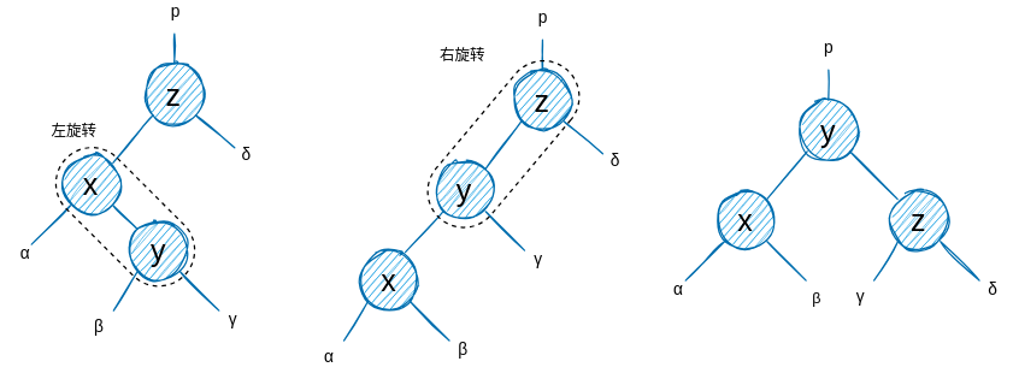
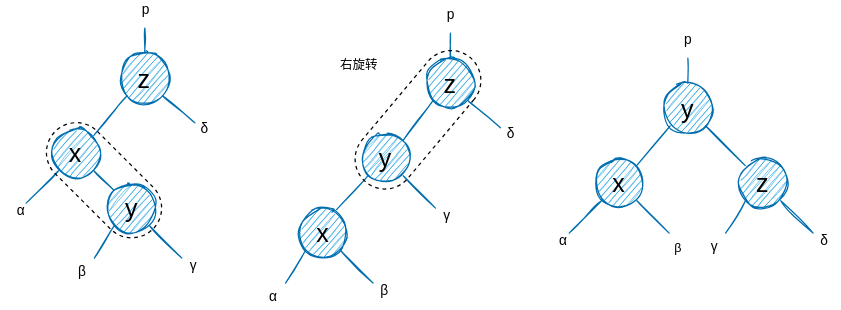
  <mxCell id="0" />
  <mxCell id="1" parent="0" />
  <mxCell id="2" value="" style="group;fontColor=#000000;" vertex="1" connectable="0" parent="1"><mxGeometry x="20.45" y="20" width="134.95" height="184" as="geometry" /></mxCell>
  <mxCell id="3" value="z" style="ellipse;whiteSpace=wrap;html=1;aspect=fixed;sketch=1;fillColor=#1ba1e2;strokeColor=#006EAF;fontSize=20;labelBackgroundColor=none;fontColor=#000000;" parent="2" vertex="1"><mxGeometry x="74.95" y="20" width="40" height="40" as="geometry" /></mxCell>
  <mxCell id="4" value="" style="endArrow=none;html=1;exitX=0.5;exitY=0;exitDx=0;exitDy=0;sketch=1;labelBackgroundColor=none;fillColor=#1ba1e2;strokeColor=#006EAF;fontColor=#000000;" parent="2" source="3" edge="1"><mxGeometry x="64.95" width="50" height="50" as="geometry"><mxPoint x="84.95" y="10" as="sourcePoint" /><mxPoint x="94.95" as="targetPoint" /></mxGeometry></mxCell>
  <mxCell id="5" value="p" style="edgeLabel;html=1;align=center;verticalAlign=middle;resizable=0;points=[];labelBackgroundColor=none;fontColor=#000000;" parent="4" vertex="1" connectable="0"><mxGeometry x="-0.007" y="-1" relative="1" as="geometry"><mxPoint x="-1" y="-26" as="offset" /></mxGeometry></mxCell>
  <mxCell id="6" value="" style="endArrow=none;html=1;sketch=1;labelBackgroundColor=none;fillColor=#1ba1e2;strokeColor=#006EAF;exitX=1;exitY=1;exitDx=0;exitDy=0;fontColor=#000000;" parent="2" source="3" edge="1"><mxGeometry x="134.95" y="5.71" width="50" height="50" as="geometry"><mxPoint x="114.95" y="60" as="sourcePoint" /><mxPoint x="134.95" y="75.71" as="targetPoint" /></mxGeometry></mxCell>
  <mxCell id="7" value="δ" style="edgeLabel;html=1;align=center;verticalAlign=middle;resizable=0;points=[];labelBackgroundColor=none;fontColor=#000000;" parent="6" vertex="1" connectable="0"><mxGeometry x="-0.007" y="-1" relative="1" as="geometry"><mxPoint x="20.66" y="13.53" as="offset" /></mxGeometry></mxCell>
  <mxCell id="8" value="" style="endArrow=none;html=1;exitX=0;exitY=1;exitDx=0;exitDy=0;sketch=1;entryX=1;entryY=0;entryDx=0;entryDy=0;labelBackgroundColor=none;fillColor=#1ba1e2;strokeColor=#006EAF;fontColor=#000000;" parent="2" source="3" target="9" edge="1"><mxGeometry x="64.95" width="50" height="50" as="geometry"><mxPoint x="160.808" y="64.142" as="sourcePoint" /><mxPoint x="134.95" y="80" as="targetPoint" /></mxGeometry></mxCell>
  <mxCell id="9" value="x" style="ellipse;whiteSpace=wrap;html=1;aspect=fixed;sketch=1;fillColor=#1ba1e2;strokeColor=#006EAF;fontSize=20;labelBackgroundColor=none;fontColor=#000000;" parent="2" vertex="1"><mxGeometry x="20" y="80" width="40" height="40" as="geometry" /></mxCell>
  <mxCell id="10" value="" style="endArrow=none;html=1;exitX=0;exitY=1;exitDx=0;exitDy=0;sketch=1;labelBackgroundColor=none;fillColor=#1ba1e2;strokeColor=#006EAF;fontColor=#000000;" parent="2" source="9" edge="1"><mxGeometry x="-50" width="50" height="50" as="geometry"><mxPoint x="19.998" y="120.002" as="sourcePoint" /><mxPoint y="140" as="targetPoint" /></mxGeometry></mxCell>
  <mxCell id="11" value="α" style="edgeLabel;html=1;align=center;verticalAlign=middle;resizable=0;points=[];labelBackgroundColor=none;fontColor=#000000;" parent="10" vertex="1" connectable="0"><mxGeometry x="-0.007" y="-1" relative="1" as="geometry"><mxPoint x="-17.47" y="18.89" as="offset" /></mxGeometry></mxCell>
  <mxCell id="12" value="" style="endArrow=none;html=1;exitX=1;exitY=1;exitDx=0;exitDy=0;sketch=1;labelBackgroundColor=none;fillColor=#1ba1e2;strokeColor=#006EAF;entryX=0;entryY=0;entryDx=0;entryDy=0;fontColor=#000000;" parent="2" source="9" edge="1" target="13"><mxGeometry x="-50" width="50" height="50" as="geometry"><mxPoint x="125.858" y="140.002" as="sourcePoint" /><mxPoint x="80" y="140" as="targetPoint" /></mxGeometry></mxCell>
  <mxCell id="13" value="y" style="ellipse;whiteSpace=wrap;html=1;aspect=fixed;sketch=1;fillColor=#1ba1e2;strokeColor=#006EAF;fontSize=20;labelBackgroundColor=none;fontColor=#000000;" vertex="1" parent="2"><mxGeometry x="64.55" y="124" width="40" height="40" as="geometry" /></mxCell>
  <mxCell id="14" value="" style="endArrow=none;html=1;exitX=0;exitY=1;exitDx=0;exitDy=0;sketch=1;labelBackgroundColor=none;fillColor=#1ba1e2;strokeColor=#006EAF;fontColor=#000000;" edge="1" parent="2" source="13"><mxGeometry x="-11.31" y="39.86" width="50" height="50" as="geometry"><mxPoint x="64.548" y="154.002" as="sourcePoint" /><mxPoint x="54.55" y="184" as="targetPoint" /></mxGeometry></mxCell>
  <mxCell id="15" value="β" style="edgeLabel;html=1;align=center;verticalAlign=middle;resizable=0;points=[];labelBackgroundColor=none;fontColor=#000000;" vertex="1" connectable="0" parent="14"><mxGeometry x="-0.007" y="-1" relative="1" as="geometry"><mxPoint x="-17.24" y="23.64" as="offset" /></mxGeometry></mxCell>
  <mxCell id="16" value="" style="endArrow=none;html=1;exitX=1;exitY=1;exitDx=0;exitDy=0;sketch=1;labelBackgroundColor=none;fillColor=#1ba1e2;strokeColor=#006EAF;fontColor=#000000;" edge="1" parent="2" source="13"><mxGeometry x="-1.31" y="49.86" width="50" height="50" as="geometry"><mxPoint x="80.408" y="168.142" as="sourcePoint" /><mxPoint x="124.55" y="184" as="targetPoint" /></mxGeometry></mxCell>
  <mxCell id="17" value="γ" style="edgeLabel;html=1;align=center;verticalAlign=middle;resizable=0;points=[];labelBackgroundColor=none;fontColor=#000000;" vertex="1" connectable="0" parent="16"><mxGeometry x="-0.007" y="-1" relative="1" as="geometry"><mxPoint x="22.64" y="18.22" as="offset" /></mxGeometry></mxCell>
  <mxCell id="18" value="" style="rounded=1;whiteSpace=wrap;html=1;rotation=45;arcSize=50;fillColor=none;dashed=1;fontColor=#000000;" vertex="1" parent="2"><mxGeometry x="7.02" y="97.82" width="110.54" height="47.79" as="geometry" /></mxCell>
- <mxCell id="19" value="左旋转&amp;nbsp;" style="text;html=1;align=center;verticalAlign=middle;resizable=0;points=[];autosize=1;fontSize=10;fontColor=#000000;" vertex="1" parent="2"><mxGeometry x="4.55" y="54" width="50" height="20" as="geometry" /></mxCell>
  <mxCell id="20" value="z" style="ellipse;whiteSpace=wrap;html=1;aspect=fixed;sketch=1;fillColor=#1ba1e2;strokeColor=#006EAF;fontSize=20;labelBackgroundColor=none;fontColor=#000000;" vertex="1" parent="1"><mxGeometry x="339.95" y="44" width="40" height="40" as="geometry" /></mxCell>
  <mxCell id="21" value="" style="endArrow=none;html=1;exitX=0.5;exitY=0;exitDx=0;exitDy=0;sketch=1;labelBackgroundColor=none;fillColor=#1ba1e2;strokeColor=#006EAF;fontColor=#000000;" edge="1" parent="1" source="20"><mxGeometry x="344.95" y="60" width="50" height="50" as="geometry"><mxPoint x="349.95" y="34" as="sourcePoint" /><mxPoint x="359.95" y="24" as="targetPoint" /></mxGeometry></mxCell>
  <mxCell id="22" value="p" style="edgeLabel;html=1;align=center;verticalAlign=middle;resizable=0;points=[];labelBackgroundColor=none;fontColor=#000000;" vertex="1" connectable="0" parent="21"><mxGeometry x="-0.007" y="-1" relative="1" as="geometry"><mxPoint x="-1" y="-26" as="offset" /></mxGeometry></mxCell>
  <mxCell id="23" value="" style="endArrow=none;html=1;sketch=1;labelBackgroundColor=none;fillColor=#1ba1e2;strokeColor=#006EAF;exitX=1;exitY=1;exitDx=0;exitDy=0;fontColor=#000000;" edge="1" parent="1" source="20"><mxGeometry x="414.95" y="65.71" width="50" height="50" as="geometry"><mxPoint x="379.95" y="84" as="sourcePoint" /><mxPoint x="399.95" y="99.71" as="targetPoint" /></mxGeometry></mxCell>
  <mxCell id="24" value="δ" style="edgeLabel;html=1;align=center;verticalAlign=middle;resizable=0;points=[];labelBackgroundColor=none;fontColor=#000000;" vertex="1" connectable="0" parent="23"><mxGeometry x="-0.007" y="-1" relative="1" as="geometry"><mxPoint x="20.66" y="13.53" as="offset" /></mxGeometry></mxCell>
  <mxCell id="25" value="" style="endArrow=none;html=1;exitX=0;exitY=1;exitDx=0;exitDy=0;sketch=1;entryX=1;entryY=0;entryDx=0;entryDy=0;labelBackgroundColor=none;fillColor=#1ba1e2;strokeColor=#006EAF;fontColor=#000000;" edge="1" parent="1" source="20" target="26"><mxGeometry x="344.95" y="60" width="50" height="50" as="geometry"><mxPoint x="425.808" y="88.142" as="sourcePoint" /><mxPoint x="399.95" y="104" as="targetPoint" /></mxGeometry></mxCell>
  <mxCell id="26" value="y" style="ellipse;whiteSpace=wrap;html=1;aspect=fixed;sketch=1;fillColor=#1ba1e2;strokeColor=#006EAF;fontSize=20;labelBackgroundColor=none;fontColor=#000000;" vertex="1" parent="1"><mxGeometry x="288" y="104" width="40" height="40" as="geometry" /></mxCell>
  <mxCell id="27" value="" style="endArrow=none;html=1;exitX=0;exitY=1;exitDx=0;exitDy=0;sketch=1;labelBackgroundColor=none;fillColor=#1ba1e2;strokeColor=#006EAF;entryX=0.77;entryY=0.03;entryDx=0;entryDy=0;entryPerimeter=0;fontColor=#000000;" edge="1" parent="1" source="26" target="28"><mxGeometry x="233" y="60" width="50" height="50" as="geometry"><mxPoint x="393.858" y="164.002" as="sourcePoint" /><mxPoint x="348" y="164" as="targetPoint" /></mxGeometry></mxCell>
  <mxCell id="28" value="x" style="ellipse;whiteSpace=wrap;html=1;aspect=fixed;sketch=1;fillColor=#1ba1e2;strokeColor=#006EAF;fontSize=20;labelBackgroundColor=none;fontColor=#000000;" vertex="1" parent="1"><mxGeometry x="238" y="164" width="40" height="40" as="geometry" /></mxCell>
  <mxCell id="29" value="" style="endArrow=none;html=1;exitX=0;exitY=1;exitDx=0;exitDy=0;sketch=1;labelBackgroundColor=none;fillColor=#1ba1e2;strokeColor=#006EAF;fontColor=#000000;" edge="1" parent="1" source="28"><mxGeometry x="177.14" y="115.86" width="50" height="50" as="geometry"><mxPoint x="237.998" y="194.002" as="sourcePoint" /><mxPoint x="228" y="224" as="targetPoint" /></mxGeometry></mxCell>
  <mxCell id="30" value="α" style="edgeLabel;html=1;align=center;verticalAlign=middle;resizable=0;points=[];labelBackgroundColor=none;fontColor=#000000;" vertex="1" connectable="0" parent="29"><mxGeometry x="-0.007" y="-1" relative="1" as="geometry"><mxPoint x="-17.24" y="23.64" as="offset" /></mxGeometry></mxCell>
  <mxCell id="31" value="" style="endArrow=none;html=1;exitX=1;exitY=1;exitDx=0;exitDy=0;sketch=1;labelBackgroundColor=none;fillColor=#1ba1e2;strokeColor=#006EAF;fontColor=#000000;" edge="1" parent="1" source="28"><mxGeometry x="187.14" y="125.86" width="50" height="50" as="geometry"><mxPoint x="253.858" y="208.142" as="sourcePoint" /><mxPoint x="298" y="224" as="targetPoint" /></mxGeometry></mxCell>
  <mxCell id="32" value="β" style="edgeLabel;html=1;align=center;verticalAlign=middle;resizable=0;points=[];labelBackgroundColor=none;fontColor=#000000;" vertex="1" connectable="0" parent="31"><mxGeometry x="-0.007" y="-1" relative="1" as="geometry"><mxPoint x="22.64" y="18.22" as="offset" /></mxGeometry></mxCell>
  <mxCell id="33" value="" style="endArrow=none;html=1;exitX=1;exitY=1;exitDx=0;exitDy=0;sketch=1;labelBackgroundColor=none;fillColor=#1ba1e2;strokeColor=#006EAF;fontColor=#000000;" edge="1" parent="1" source="26"><mxGeometry x="197.14" y="135.86" width="50" height="50" as="geometry"><mxPoint x="282.142" y="208.142" as="sourcePoint" /><mxPoint x="348" y="164" as="targetPoint" /></mxGeometry></mxCell>
  <mxCell id="34" value="γ" style="edgeLabel;html=1;align=center;verticalAlign=middle;resizable=0;points=[];labelBackgroundColor=none;fontColor=#000000;" vertex="1" connectable="0" parent="33"><mxGeometry x="-0.007" y="-1" relative="1" as="geometry"><mxPoint x="22.64" y="18.22" as="offset" /></mxGeometry></mxCell>
  <mxCell id="35" value="" style="rounded=1;whiteSpace=wrap;html=1;rotation=-230;arcSize=50;fillColor=none;dashed=1;fontColor=#000000;" vertex="1" parent="1"><mxGeometry x="269" y="69.45" width="130" height="47.79" as="geometry" /></mxCell>
- <mxCell id="36" value="右旋转&amp;nbsp;" style="text;html=1;align=center;verticalAlign=middle;resizable=0;points=[];autosize=1;fontSize=10;fontColor=#000000;" vertex="1" parent="1"><mxGeometry x="283" y="24" width="50" height="20" as="geometry" /></mxCell>
+ <mxCell id="36" value="右旋转&amp;nbsp;" style="text;html=1;align=center;verticalAlign=middle;resizable=0;points=[];autosize=1;fontSize=10;fontColor=#000000;" vertex="1" parent="1"><mxGeometry x="263" y="39" width="50" height="20" as="geometry" /></mxCell>
  <mxCell id="37" value="" style="group;fontColor=#000000;" vertex="1" connectable="0" parent="1"><mxGeometry x="455" y="44" width="195.15" height="140" as="geometry" /></mxCell>
  <mxCell id="38" value="y" style="ellipse;whiteSpace=wrap;html=1;aspect=fixed;sketch=1;fillColor=#1ba1e2;strokeColor=#006EAF;fontSize=20;labelBackgroundColor=none;fontColor=#000000;" vertex="1" parent="37"><mxGeometry x="74.95" y="20" width="40" height="40" as="geometry" /></mxCell>
  <mxCell id="39" value="" style="endArrow=none;html=1;exitX=0.5;exitY=0;exitDx=0;exitDy=0;sketch=1;labelBackgroundColor=none;fillColor=#1ba1e2;strokeColor=#006EAF;fontColor=#000000;" edge="1" parent="37" source="38"><mxGeometry x="64.95" width="50" height="50" as="geometry"><mxPoint x="84.95" y="10" as="sourcePoint" /><mxPoint x="94.95" as="targetPoint" /></mxGeometry></mxCell>
  <mxCell id="40" value="p" style="edgeLabel;html=1;align=center;verticalAlign=middle;resizable=0;points=[];labelBackgroundColor=none;fontColor=#000000;" vertex="1" connectable="0" parent="39"><mxGeometry x="-0.007" y="-1" relative="1" as="geometry"><mxPoint x="-1" y="-26" as="offset" /></mxGeometry></mxCell>
  <mxCell id="41" value="" style="endArrow=none;html=1;sketch=1;labelBackgroundColor=none;fillColor=#1ba1e2;strokeColor=#006EAF;exitX=1;exitY=1;exitDx=0;exitDy=0;fontColor=#000000;" edge="1" parent="37" source="38" target="48"><mxGeometry x="134.95" y="5.71" width="50" height="50" as="geometry"><mxPoint x="114.95" y="60" as="sourcePoint" /><mxPoint x="134.95" y="75.71" as="targetPoint" /></mxGeometry></mxCell>
  <mxCell id="42" value="" style="endArrow=none;html=1;exitX=0;exitY=1;exitDx=0;exitDy=0;sketch=1;entryX=1;entryY=0;entryDx=0;entryDy=0;labelBackgroundColor=none;fillColor=#1ba1e2;strokeColor=#006EAF;fontColor=#000000;" edge="1" parent="37" source="38" target="43"><mxGeometry x="64.95" width="50" height="50" as="geometry"><mxPoint x="160.808" y="64.142" as="sourcePoint" /><mxPoint x="134.95" y="80" as="targetPoint" /></mxGeometry></mxCell>
  <mxCell id="43" value="x" style="ellipse;whiteSpace=wrap;html=1;aspect=fixed;sketch=1;fillColor=#1ba1e2;strokeColor=#006EAF;fontSize=20;labelBackgroundColor=none;fontColor=#000000;" vertex="1" parent="37"><mxGeometry x="20" y="80" width="40" height="40" as="geometry" /></mxCell>
  <mxCell id="44" value="" style="endArrow=none;html=1;exitX=0;exitY=1;exitDx=0;exitDy=0;sketch=1;labelBackgroundColor=none;fillColor=#1ba1e2;strokeColor=#006EAF;fontColor=#000000;" edge="1" parent="37" source="43"><mxGeometry x="-50" width="50" height="50" as="geometry"><mxPoint x="19.998" y="120.002" as="sourcePoint" /><mxPoint y="140" as="targetPoint" /></mxGeometry></mxCell>
  <mxCell id="45" value="α" style="edgeLabel;html=1;align=center;verticalAlign=middle;resizable=0;points=[];labelBackgroundColor=none;fontColor=#000000;" vertex="1" connectable="0" parent="44"><mxGeometry x="-0.007" y="-1" relative="1" as="geometry"><mxPoint x="-17.47" y="18.89" as="offset" /></mxGeometry></mxCell>
  <mxCell id="46" value="" style="endArrow=none;html=1;exitX=1;exitY=1;exitDx=0;exitDy=0;sketch=1;labelBackgroundColor=none;fillColor=#1ba1e2;strokeColor=#006EAF;fontColor=#000000;" edge="1" parent="37" source="43"><mxGeometry x="-50" width="50" height="50" as="geometry"><mxPoint x="125.858" y="140.002" as="sourcePoint" /><mxPoint x="80" y="140" as="targetPoint" /></mxGeometry></mxCell>
  <mxCell id="47" value="β" style="edgeLabel;html=1;align=center;verticalAlign=middle;resizable=0;points=[];fontSize=10;fontColor=#000000;" vertex="1" connectable="0" parent="46"><mxGeometry relative="1" as="geometry"><mxPoint x="20.05" y="25.09" as="offset" /></mxGeometry></mxCell>
  <mxCell id="48" value="z" style="ellipse;whiteSpace=wrap;html=1;aspect=fixed;sketch=1;fillColor=#1ba1e2;strokeColor=#006EAF;fontSize=20;labelBackgroundColor=none;fontColor=#000000;" vertex="1" parent="37"><mxGeometry x="135.15" y="80" width="40" height="40" as="geometry" /></mxCell>
  <mxCell id="49" value="" style="endArrow=none;html=1;exitX=0;exitY=1;exitDx=0;exitDy=0;sketch=1;labelBackgroundColor=none;fillColor=#1ba1e2;strokeColor=#006EAF;fontColor=#000000;" edge="1" parent="37" source="48"><mxGeometry x="59.29" y="-4.14" width="50" height="50" as="geometry"><mxPoint x="135.148" y="110.002" as="sourcePoint" /><mxPoint x="125.15" y="140" as="targetPoint" /></mxGeometry></mxCell>
  <mxCell id="50" value="γ" style="edgeLabel;html=1;align=center;verticalAlign=middle;resizable=0;points=[];labelBackgroundColor=none;fontColor=#000000;" vertex="1" connectable="0" parent="49"><mxGeometry x="-0.007" y="-1" relative="1" as="geometry"><mxPoint x="-17.24" y="23.64" as="offset" /></mxGeometry></mxCell>
  <mxCell id="51" value="" style="endArrow=none;html=1;exitX=1;exitY=1;exitDx=0;exitDy=0;sketch=1;labelBackgroundColor=none;fillColor=#1ba1e2;strokeColor=#006EAF;fontColor=#000000;" edge="1" parent="37" source="48"><mxGeometry x="69.29" y="5.86" width="50" height="50" as="geometry"><mxPoint x="151.008" y="124.142" as="sourcePoint" /><mxPoint x="195.15" y="140" as="targetPoint" /></mxGeometry></mxCell>
  <mxCell id="52" value="δ" style="edgeLabel;html=1;align=center;verticalAlign=middle;resizable=0;points=[];labelBackgroundColor=none;fontColor=#000000;" vertex="1" connectable="0" parent="51"><mxGeometry x="-0.007" y="-1" relative="1" as="geometry"><mxPoint x="22.64" y="18.22" as="offset" /></mxGeometry></mxCell>
